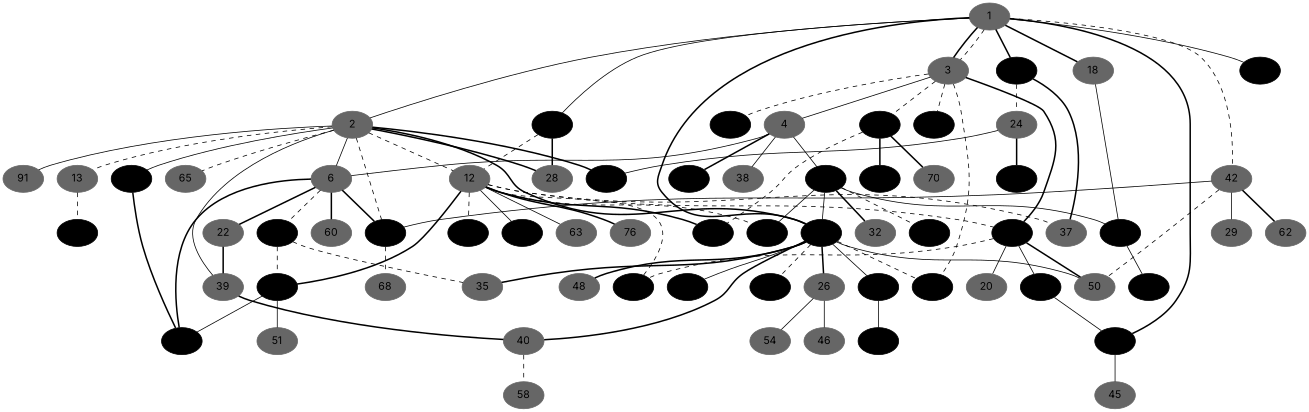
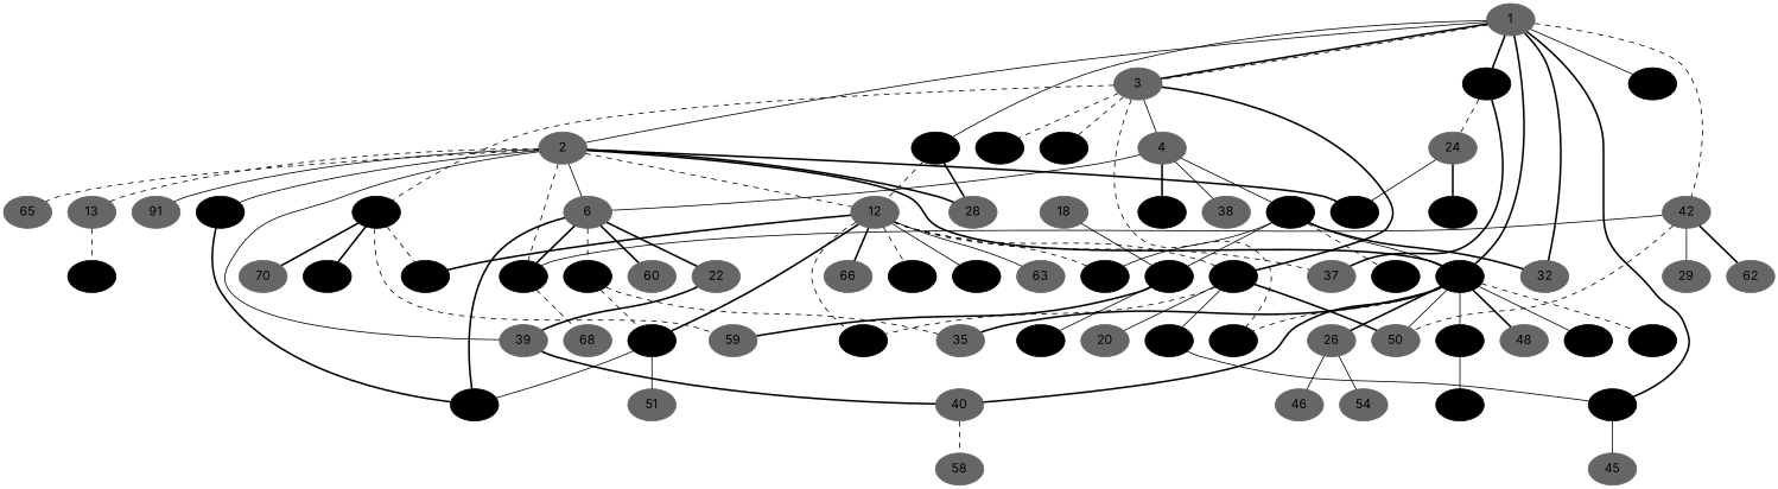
  graph {
    fontname=Inter
    node [color=gray40 fontname=Inter style=filled]
    edge [fontname=Inter style=solid]
    1
    2
    3
    7 [color=black]
    8 [color=black]
    16 [color=black]
    18
    36 [color=black]
    42
    55 [color=black]
    5 [color=black]
    6
    n13 [label=91]
    12
    13
    25 [color=black]
    28
    39
    49 [color=black]
    65
    4
    10 [color=black]
    15 [color=black]
    17 [color=black]
    41 [color=black]
    43 [color=black]
    24
    37
    35
    23 [color=black]
    26
    40
    48
    50
    56 [color=black]
    69 [color=black]
    53 [color=black]
    45
    29
    62
    44 [color=black]
    14 [color=black]
    22
    60
    57 [color=black]
    19 [color=black]
    27 [color=black]
    31 [color=black]
    63
-   66 [label=76]
+   66
    67 [color=black]
    71 [color=black]
    52 [color=black]
    68
    9 [color=black]
    38
    47 [color=black]
    21 [color=black]
+   59
    70
    20
    33 [color=black]
    32
    34 [color=black]
    64 [color=black]
    61 [color=black]
    51
    30 [color=black]
    46
    54
    58
    1 -- 2
    1 -- 3 [style=bold]
    1 -- 3 [style=dashed]
    1 -- 7 [style=bold]
    1 -- 8
    1 -- 16 [style=bold]
-   1 -- 18 [style=bold]
+   1 -- 32 [style=bold]
    1 -- 36 [style=bold]
    1 -- 42 [style=dashed]
    1 -- 55
    2 -- 16 [style=bold]
    2 -- 5
    2 -- 6
    2 -- n13
    2 -- 12 [style=dashed]
    2 -- 13 [style=dashed]
    2 -- 25 [style=bold]
    2 -- 28 [style=bold]
    2 -- 39
    2 -- 49 [style=dashed]
    2 -- 65 [style=dashed]
    3 -- 4
    3 -- 10 [style=dashed]
    3 -- 15 [style=dashed]
    3 -- 17 [style=bold]
    3 -- 41 [style=dashed]
    3 -- 43 [style=dashed]
    7 -- 24 [style=dashed]
    7 -- 37 [style=bold]
    8 -- 12 [style=dashed]
    8 -- 28 [style=bold]
    16 -- 41 [style=dashed]
    16 -- 35 [style=bold]
    16 -- 23
    16 -- 26 [style=bold]
    16 -- 40 [style=bold]
    16 -- 48 [style=bold]
    16 -- 50
    16 -- 56
    16 -- 69 [style=dashed]
    18 -- 53
    36 -- 45
    42 -- 49
    42 -- 50 [style=dashed]
    42 -- 29
    42 -- 62 [style=bold]
    5 -- 44 [style=bold]
    6 -- 49 [style=bold]
    6 -- 44 [style=bold]
    6 -- 14 [style=dashed]
    6 -- 22 [style=bold]
    6 -- 60 [style=bold]
    12 -- 17 [style=dashed]
    12 -- 37 [style=dashed]
    12 -- 57 [style=dashed]
    12 -- 19 [style=bold]
    12 -- 27
    12 -- 31 [style=bold]
    12 -- 63
    12 -- 66 [style=bold]
    12 -- 67 [style=dashed]
    12 -- 71 [style=dashed]
    13 -- 52 [style=dashed]
    39 -- 40 [style=bold]
    49 -- 68 [style=dashed]
    4 -- 6
    4 -- 9
    4 -- 38
    4 -- 47 [style=bold]
    10 -- 19 [style=dashed]
    10 -- 21 [style=bold]
+   10 -- 59 [style=dashed]
    10 -- 70 [style=bold]
    17 -- 50 [style=bold]
    17 -- 71 [style=dashed]
    17 -- 20
    17 -- 33
    24 -- 25
    24 -- 64 [style=bold]
    23 -- 30
    26 -- 46
    26 -- 54
    40 -- 58 [style=dashed]
+   53 -- 59 [style=bold]
    53 -- 61
    14 -- 35 [style=dashed]
    14 -- 31 [style=dashed]
    22 -- 39 [style=bold]
    31 -- 44
    31 -- 51
    9 -- 16
    9 -- 53
    9 -- 57
    9 -- 32 [style=bold]
    9 -- 34 [style=dashed]
    33 -- 36
  }
